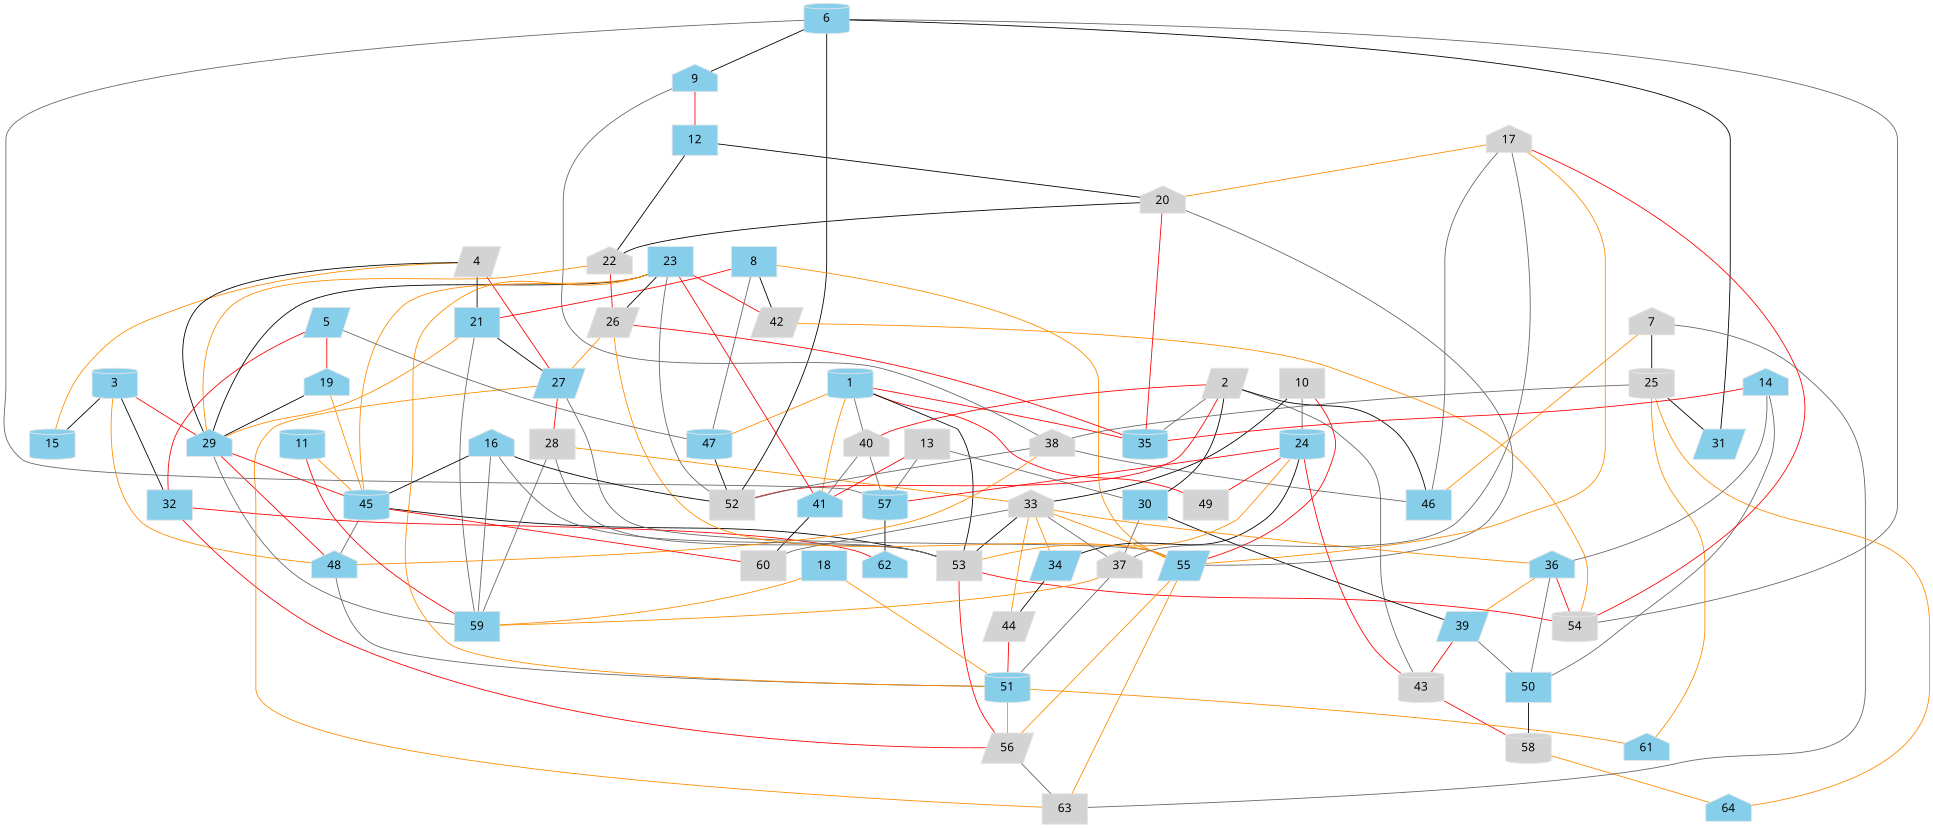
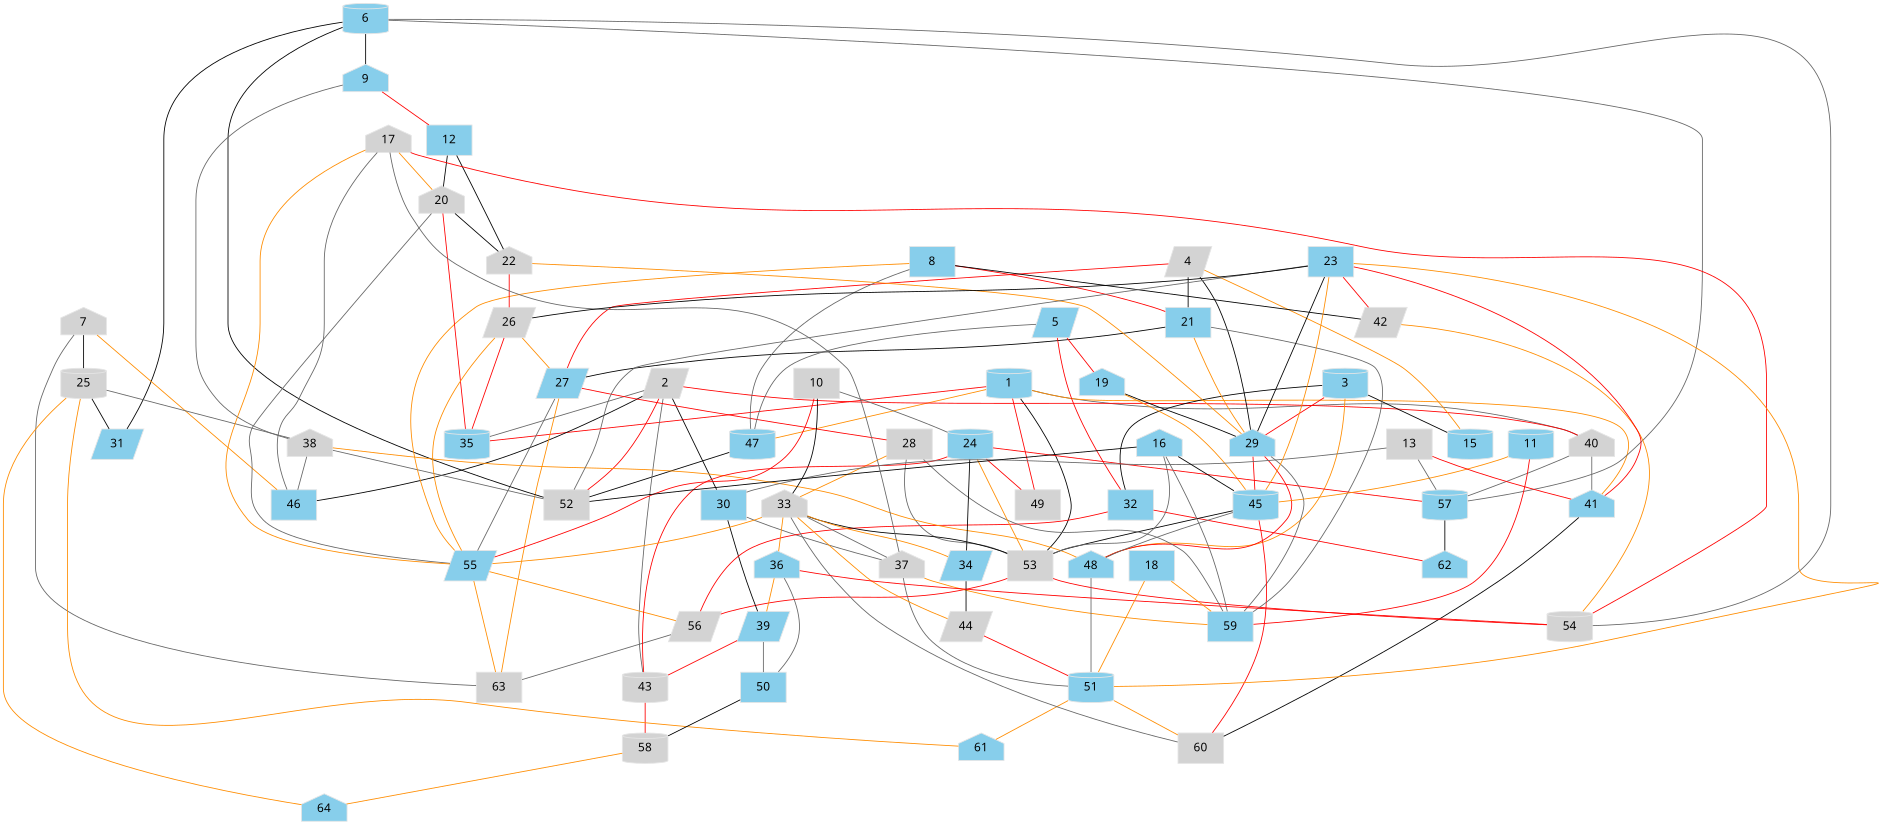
  graph {
    fontname="Noto Sans"
    node [color=gray90 fillcolor=skyblue fontname="Noto Sans" shape=house style=filled]
    edge [color=gray40 fontname="Noto Sans" weight=1.0]
    1 [shape=cylinder]
    35 [shape=cylinder]
    40 [fillcolor=lightgrey]
    41
    47 [shape=cylinder]
    49 [fillcolor=lightgrey shape=box]
    53 [fillcolor=lightgrey shape=box]
    57 [shape=cylinder]
    60 [fillcolor=lightgrey shape=box]
    52 [fillcolor=lightgrey shape=box]
    54 [fillcolor=lightgrey shape=cylinder]
    56 [fillcolor=lightgrey shape=parallelogram]
    2 [fillcolor=lightgrey shape=parallelogram]
    30 [shape=box]
    43 [fillcolor=lightgrey shape=cylinder]
    46 [shape=box]
    37 [fillcolor=lightgrey]
    39 [shape=parallelogram]
    58 [fillcolor=lightgrey shape=cylinder]
    3 [shape=cylinder]
    15 [shape=cylinder]
    29
    32 [shape=box]
    48
    45 [shape=cylinder]
    59 [shape=box]
    62
    51 [shape=cylinder]
    4 [fillcolor=lightgrey shape=parallelogram]
    21 [shape=box]
    27 [shape=parallelogram]
    63 [fillcolor=lightgrey shape=box]
    55 [shape=parallelogram]
    28 [fillcolor=lightgrey shape=box]
    5 [shape=parallelogram]
    19
    6 [shape=cylinder]
    9
    31 [shape=parallelogram]
    12 [shape=box]
    38 [fillcolor=lightgrey]
    7 [fillcolor=lightgrey]
    25 [fillcolor=lightgrey shape=cylinder]
    61
    64
    8 [shape=box]
    42 [fillcolor=lightgrey shape=parallelogram]
    20 [fillcolor=lightgrey]
    22 [fillcolor=lightgrey]
    10 [fillcolor=lightgrey shape=box]
    24 [shape=cylinder]
    33 [fillcolor=lightgrey]
    34 [shape=parallelogram]
    36
    44 [fillcolor=lightgrey shape=parallelogram]
    11 [shape=cylinder]
    26 [fillcolor=lightgrey shape=parallelogram]
    13 [fillcolor=lightgrey shape=box]
-   14
    50 [shape=box]
    16
    17 [fillcolor=lightgrey]
    18 [shape=box]
    23 [shape=box]
    1 -- 35 [color=red weight=2.0]
    1 -- 40
    1 -- 41 [color=darkorange]
    1 -- 47 [color=darkorange]
    1 -- 49 [color=red]
    1 -- 53 [color=black]
    40 -- 41
    40 -- 57
    41 -- 60 [color=black]
    47 -- 52 [color=black]
    53 -- 54 [color=red weight=2.0]
    53 -- 56 [color=red]
    57 -- 62 [color=black weight=2.0]
    56 -- 63
    2 -- 35
    2 -- 40 [color=red]
    2 -- 52 [color=red]
    2 -- 30 [color=black]
    2 -- 43
    2 -- 46 [color=black]
    30 -- 37
    30 -- 39 [color=black]
    43 -- 58 [color=red]
    37 -- 59 [color=darkorange]
    37 -- 51
    39 -- 43 [color=red]
    39 -- 50
    58 -- 64 [color=darkorange]
    3 -- 15 [color=black]
    3 -- 29 [color=red]
    3 -- 32 [color=black]
    3 -- 48 [color=darkorange]
    29 -- 48 [color=red]
    29 -- 45 [color=red]
    29 -- 59
    32 -- 56 [color=red]
    32 -- 62 [color=red]
    48 -- 51
    45 -- 53 [color=black]
    45 -- 60 [color=red]
    45 -- 48
-   51 -- 56 [color=darkorange]
+   51 -- 60 [color=darkorange]
    51 -- 61 [color=darkorange]
    4 -- 15 [color=darkorange]
    4 -- 29 [color=black]
    4 -- 21 [color=black weight=2.0]
    4 -- 27 [color=red]
    21 -- 29 [color=darkorange]
    21 -- 59
    21 -- 27 [color=black]
    27 -- 63 [color=darkorange]
    27 -- 55
    27 -- 28 [color=red]
    55 -- 56 [color=darkorange]
    55 -- 63 [color=darkorange]
    28 -- 53
    28 -- 59
    28 -- 33 [color=darkorange]
    5 -- 47
    5 -- 32 [color=red]
    5 -- 19 [color=red]
    19 -- 29 [color=black]
    19 -- 45 [color=darkorange]
    6 -- 57
    6 -- 52 [color=black]
    6 -- 54
    6 -- 9 [color=black]
    6 -- 31 [color=black]
    9 -- 12 [color=red]
    9 -- 38
    12 -- 20 [color=black]
    12 -- 22 [color=black]
    38 -- 52
    38 -- 46
    38 -- 48 [color=darkorange]
    7 -- 46 [color=darkorange]
    7 -- 63
    7 -- 25 [color=black]
    25 -- 31 [color=black]
    25 -- 38
    25 -- 61 [color=darkorange]
    25 -- 64 [color=darkorange]
    8 -- 47
    8 -- 21 [color=red]
    8 -- 55 [color=darkorange]
    8 -- 42 [color=black]
    42 -- 54 [color=darkorange]
    20 -- 35 [color=red]
    20 -- 55
    20 -- 22 [color=black]
    22 -- 29 [color=darkorange weight=2.0]
    22 -- 26 [color=red]
    10 -- 55 [color=red]
    10 -- 24
    10 -- 33 [color=black]
    24 -- 49 [color=red weight=2.0]
    24 -- 53 [color=darkorange]
    24 -- 57 [color=red]
    24 -- 43 [color=red]
    24 -- 34 [color=black]
    33 -- 53 [color=black weight=2.0]
    33 -- 60
    33 -- 37
    33 -- 55 [color=darkorange]
    33 -- 34 [color=darkorange]
    33 -- 36 [color=darkorange]
    33 -- 44 [color=darkorange]
    34 -- 44 [color=black]
    36 -- 54 [color=red weight=2.0]
    36 -- 39 [color=darkorange]
    36 -- 50
    44 -- 51 [color=red]
    11 -- 45 [color=darkorange]
    11 -- 59 [color=red]
    26 -- 35 [color=red]
    26 -- 27 [color=darkorange]
    26 -- 55 [color=darkorange]
    13 -- 41 [color=red]
    13 -- 57
    13 -- 30
-   14 -- 35 [color=red]
-   14 -- 36
-   14 -- 50
    50 -- 58 [color=black]
    16 -- 53
    16 -- 52 [color=black]
    16 -- 45 [color=black]
    16 -- 59
    17 -- 54 [color=red]
    17 -- 46
    17 -- 37
    17 -- 55 [color=darkorange]
    17 -- 20 [color=darkorange]
    18 -- 59 [color=darkorange]
    18 -- 51 [color=darkorange]
    23 -- 41 [color=red]
    23 -- 52
    23 -- 29 [color=black]
    23 -- 45 [color=darkorange]
    23 -- 51 [color=darkorange]
    23 -- 42 [color=red]
    23 -- 26 [color=black]
  }
